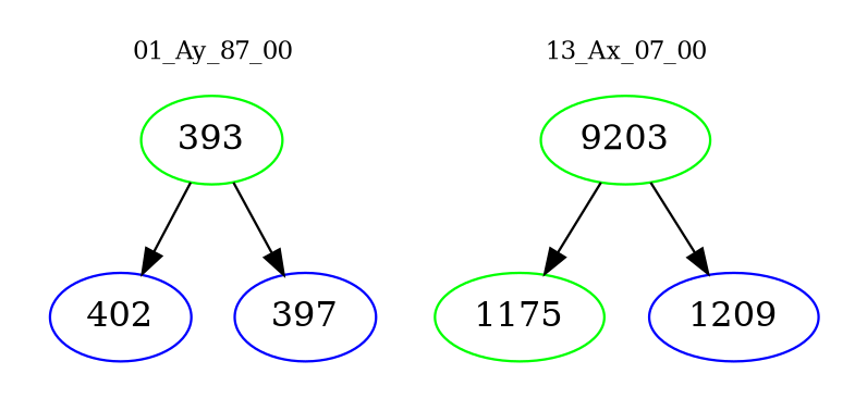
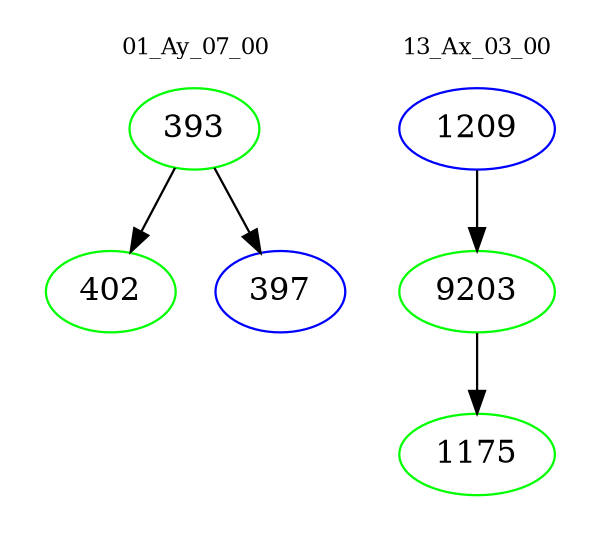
  digraph {
    node [color=green]
    edge [color=black]
    n1 [label=393]
-   n2 [color=blue label=402]
+   n2 [label=402]
    n3 [color=blue label=397]
    n4 [label=9203]
    n5 [label=1175]
    n6 [color=blue label=1209]
    subgraph cluster_1 {
      color=white
      fontsize=10
-     label="01_Ay_87_00"
+     label="01_Ay_07_00"
      n1
      n2
      n3
    }
    subgraph cluster_2 {
      color=white
      fontsize=10
-     label="13_Ax_07_00"
+     label="13_Ax_03_00"
      n4
      n5
      n6
    }
    n1 -> n2
    n1 -> n3
    n4 -> n5
-   n4 -> n6
+   n6 -> n4
  }
